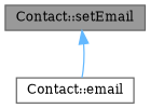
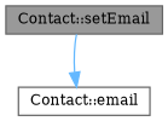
  digraph {
    rankdir=TB
    fontname="DejaVu Serif"
    node [fontname="DejaVu Serif" fontsize=10 shape=box style=filled]
    n1 [color=gray40 fillcolor=grey60 fontcolor=black height=0.2 label="Contact::setEmail" width=0.4]
    n2 [color=grey40 fillcolor=white height=0.2 label="Contact::email" width=0.4]
-   n2 -> n1 [color=steelblue1 fontname="DejaVu Serif" fontsize=10 labelfontname=Helvetica labelfontsize=10 style=solid]
+   n1 -> n2 [color=steelblue1 fontname="DejaVu Serif" fontsize=10 labelfontname=Helvetica labelfontsize=10 style=solid]
  }
